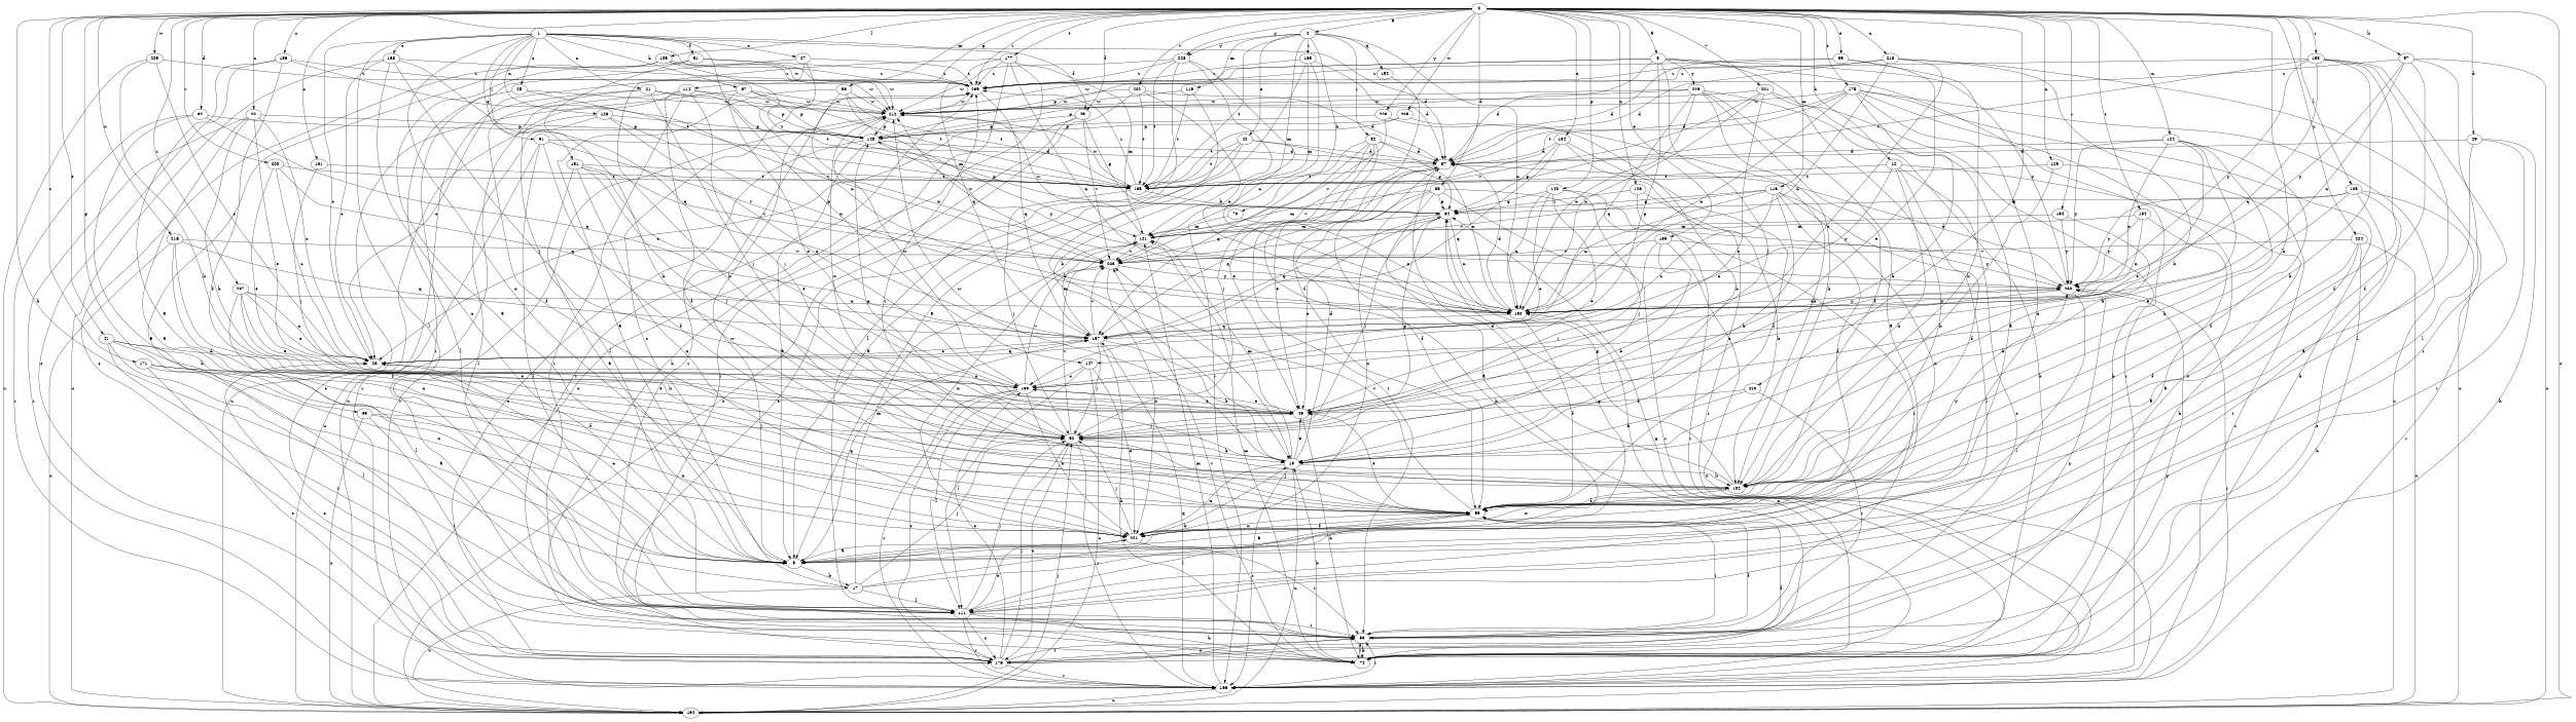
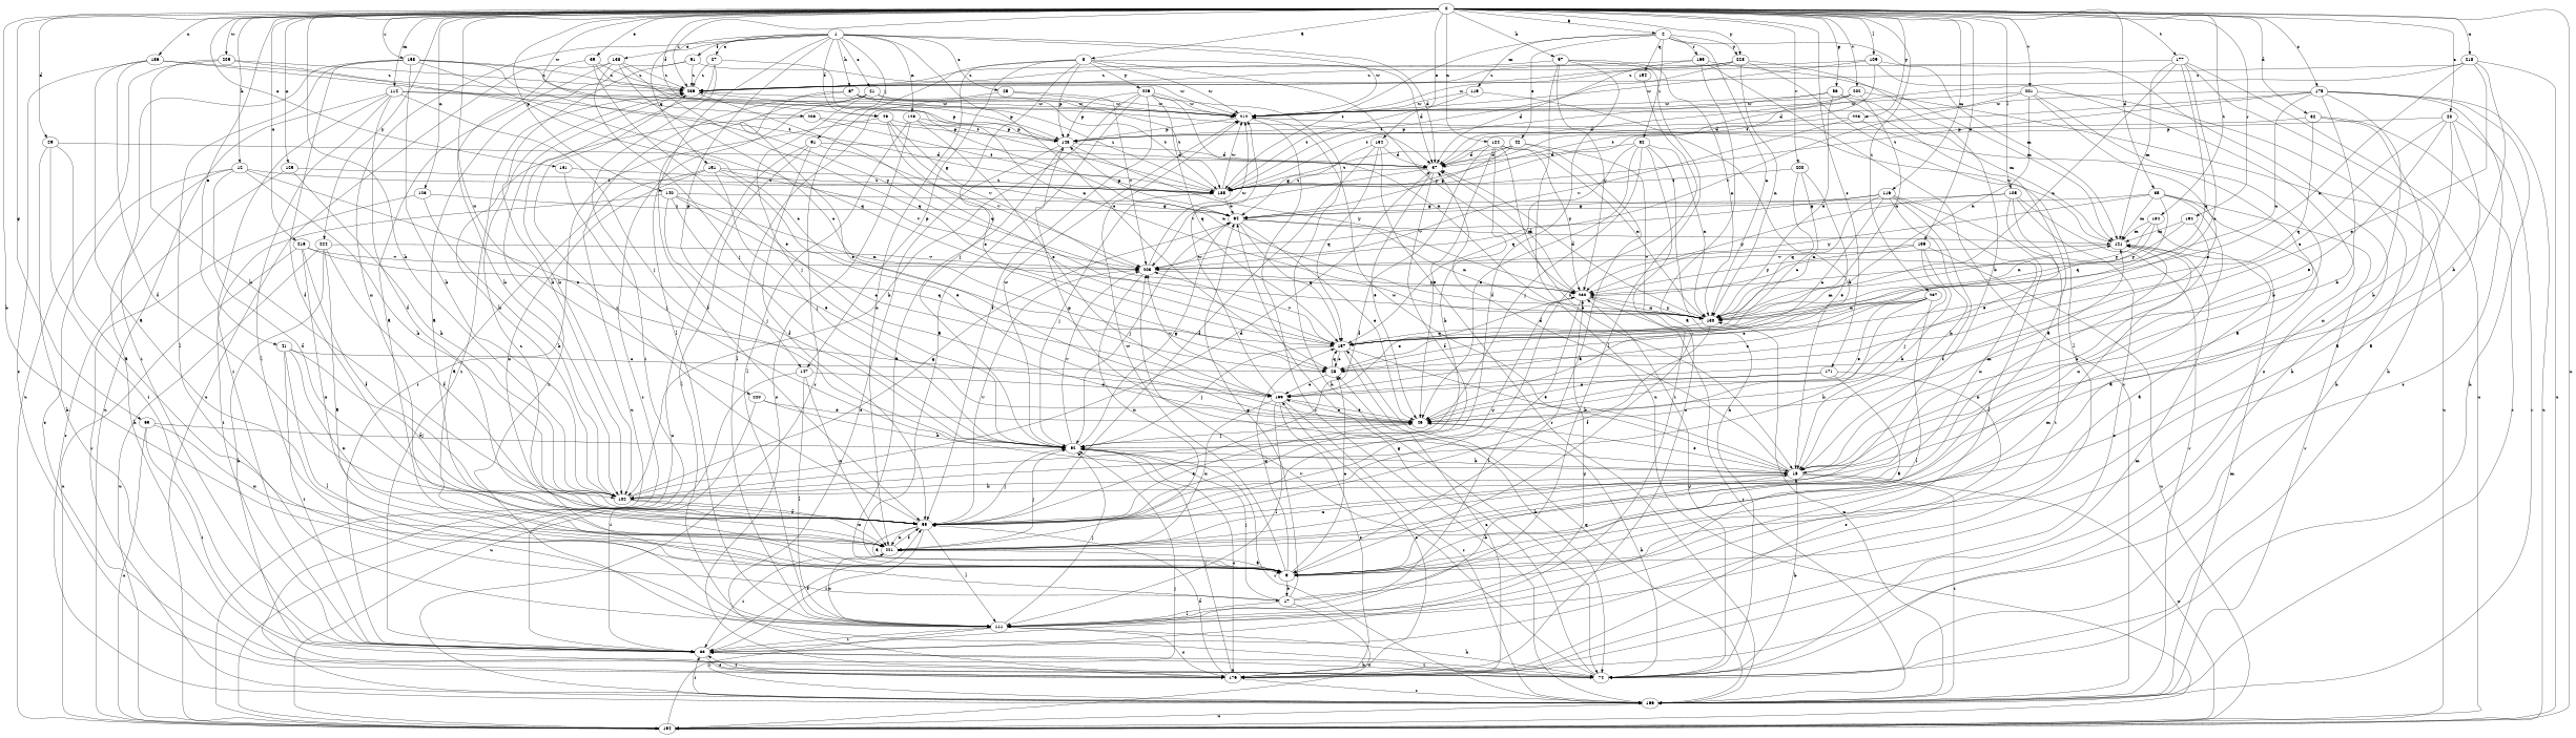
  strict digraph {
    0
    2
    8
    12
    17
    20
    29
    32
    35
    39
    41
    49
    56
    63
    97
    102
    105
    109
    114
    116
    124
    125
    126
    131
    134
    135
    140
    158
    164
    171
    175
    177
    184
    186
    194
    200
    201
    202
    205
    208
    216
    218
    220
    223
    224
    228
    237
    239
    42
-   70
    82
    119
    121
    130
    154
    165
    185
    37
    147
    212
    221
    92
    148
    166
    229
    230
    55
    74
    139
    176
    64
    111
    18
    28
    9
    46
    83
    157
    203
    1
    21
    25
    27
    51
    67
    91
    128
    138
    151
    0 -> 2 [label=a]
    0 -> 8 [label=a]
    0 -> 12 [label=b]
    0 -> 17 [label=b]
    0 -> 20 [label=c]
    0 -> 29 [label=d]
    0 -> 32 [label=d]
    0 -> 35 [label=d]
    0 -> 39 [label=e]
    0 -> 41 [label=e]
    0 -> 49 [label=f]
    0 -> 56 [label=g]
    0 -> 63 [label=g]
    0 -> 97 [label=k]
    0 -> 102 [label=k]
    0 -> 105 [label=l]
    0 -> 109 [label=l]
    0 -> 114 [label=m]
    0 -> 116 [label=m]
    0 -> 124 [label=n]
    0 -> 125 [label=n]
    0 -> 126 [label=n]
    0 -> 131 [label=o]
    0 -> 134 [label=o]
    0 -> 135 [label=o]
    0 -> 140 [label=p]
    0 -> 158 [label=r]
    0 -> 164 [label=r]
    0 -> 171 [label=s]
    0 -> 175 [label=s]
    0 -> 177 [label=t]
    0 -> 184 [label=t]
    0 -> 186 [label=u]
    0 -> 194 [label=u]
    0 -> 200 [label=v]
    0 -> 201 [label=v]
    0 -> 202 [label=v]
    0 -> 205 [label=w]
    0 -> 208 [label=w]
    0 -> 216 [label=x]
    0 -> 218 [label=x]
    0 -> 220 [label=x]
    0 -> 223 [label=y]
    0 -> 224 [label=y]
    0 -> 228 [label=y]
    0 -> 237 [label=z]
    0 -> 239 [label=z]
    2 -> 228 [label=y]
    2 -> 42 [label=e]
-   2 -> 70 [label=h]
    2 -> 82 [label=i]
    2 -> 119 [label=m]
    2 -> 121 [label=m]
    2 -> 130 [label=n]
    2 -> 154 [label=q]
    2 -> 165 [label=r]
    2 -> 185 [label=t]
    8 -> 37 [label=d]
    8 -> 147 [label=p]
    8 -> 212 [label=w]
    8 -> 221 [label=x]
    8 -> 92 [label=j]
    8 -> 148 [label=p]
    8 -> 166 [label=r]
    8 -> 229 [label=y]
    8 -> 230 [label=y]
    12 -> 102 [label=k]
    12 -> 185 [label=t]
    12 -> 55 [label=f]
    12 -> 74 [label=h]
    12 -> 139 [label=o]
    12 -> 176 [label=s]
    17 -> 194 [label=u]
    17 -> 239 [label=z]
    17 -> 121 [label=m]
    17 -> 92 [label=j]
    17 -> 64 [label=g]
    17 -> 111 [label=l]
    17 -> 18 [label=b]
    20 -> 148 [label=p]
    20 -> 166 [label=r]
    20 -> 18 [label=b]
    20 -> 28 [label=c]
    20 -> 9 [label=a]
    20 -> 46 [label=e]
    29 -> 37 [label=d]
    29 -> 74 [label=h]
    29 -> 9 [label=a]
    29 -> 83 [label=i]
    32 -> 148 [label=p]
    32 -> 166 [label=r]
    32 -> 9 [label=a]
    32 -> 157 [label=q]
    35 -> 121 [label=m]
    35 -> 221 [label=x]
    35 -> 166 [label=r]
    35 -> 230 [label=y]
    35 -> 64 [label=g]
    35 -> 9 [label=a]
    35 -> 157 [label=q]
    39 -> 102 [label=k]
    39 -> 239 [label=z]
    39 -> 37 [label=d]
    39 -> 46 [label=e]
    41 -> 221 [label=x]
    41 -> 55 [label=f]
    41 -> 111 [label=l]
-   41 -> 28 [label=d]
+   41 -> 28 [label=c]
    41 -> 83 [label=i]
    49 -> 148 [label=p]
    49 -> 64 [label=g]
    49 -> 28 [label=c]
    49 -> 83 [label=i]
    49 -> 203 [label=v]
    56 -> 121 [label=m]
    56 -> 130 [label=n]
    56 -> 185 [label=t]
    56 -> 212 [label=w]
    56 -> 9 [label=a]
    63 -> 194 [label=u]
    63 -> 221 [label=x]
    63 -> 92 [label=j]
    63 -> 83 [label=i]
    97 -> 194 [label=u]
    97 -> 239 [label=z]
    97 -> 130 [label=n]
    97 -> 230 [label=y]
    97 -> 55 [label=f]
    97 -> 111 [label=l]
    102 -> 37 [label=d]
    102 -> 221 [label=x]
    102 -> 55 [label=f]
    102 -> 64 [label=g]
    105 -> 166 [label=r]
    105 -> 230 [label=y]
    105 -> 176 [label=s]
    105 -> 64 [label=g]
    105 -> 46 [label=e]
    105 -> 83 [label=i]
    109 -> 239 [label=z]
    109 -> 185 [label=t]
    109 -> 212 [label=w]
    109 -> 74 [label=h]
    109 -> 176 [label=s]
    114 -> 194 [label=u]
    114 -> 212 [label=w]
    114 -> 92 [label=j]
    114 -> 148 [label=p]
    114 -> 55 [label=f]
    114 -> 111 [label=l]
    114 -> 83 [label=i]
    116 -> 130 [label=n]
    116 -> 221 [label=x]
    116 -> 55 [label=f]
    116 -> 64 [label=g]
    116 -> 111 [label=l]
    116 -> 18 [label=b]
    116 -> 28 [label=c]
    116 -> 203 [label=v]
    124 -> 102 [label=k]
    124 -> 130 [label=n]
    124 -> 37 [label=d]
    124 -> 230 [label=y]
    124 -> 55 [label=f]
    124 -> 18 [label=b]
    124 -> 46 [label=e]
    125 -> 102 [label=k]
    125 -> 185 [label=t]
    125 -> 166 [label=r]
    126 -> 102 [label=k]
    126 -> 166 [label=r]
    126 -> 64 [label=z]
    131 -> 185 [label=t]
    131 -> 92 [label=j]
    134 -> 37 [label=d]
    134 -> 166 [label=r]
    134 -> 55 [label=f]
    134 -> 64 [label=g]
    134 -> 157 [label=q]
    135 -> 194 [label=u]
    135 -> 92 [label=j]
    135 -> 230 [label=y]
    135 -> 18 [label=b]
    135 -> 203 [label=v]
    140 -> 130 [label=n]
    140 -> 92 [label=j]
    140 -> 139 [label=o]
    140 -> 64 [label=g]
    140 -> 46 [label=e]
    140 -> 83 [label=i]
    158 -> 102 [label=k]
    158 -> 239 [label=z]
    158 -> 185 [label=t]
    158 -> 230 [label=y]
    158 -> 55 [label=f]
    158 -> 111 [label=l]
    158 -> 83 [label=i]
    158 -> 157 [label=q]
    164 -> 102 [label=k]
    164 -> 121 [label=m]
    164 -> 230 [label=y]
    171 -> 139 [label=o]
    171 -> 176 [label=s]
    171 -> 9 [label=a]
    171 -> 46 [label=e]
    175 -> 194 [label=u]
    175 -> 130 [label=n]
    175 -> 185 [label=t]
    175 -> 37 [label=d]
    175 -> 212 [label=w]
    175 -> 221 [label=x]
    175 -> 74 [label=h]
    175 -> 176 [label=s]
    175 -> 18 [label=b]
    177 -> 194 [label=u]
    177 -> 239 [label=z]
    177 -> 121 [label=m]
    177 -> 130 [label=n]
    177 -> 74 [label=h]
    177 -> 28 [label=c]
    177 -> 157 [label=q]
    184 -> 121 [label=m]
    184 -> 130 [label=n]
    184 -> 230 [label=y]
    184 -> 9 [label=a]
    186 -> 239 [label=z]
    186 -> 185 [label=t]
    186 -> 55 [label=f]
    186 -> 176 [label=s]
    186 -> 9 [label=a]
    194 -> 92 [label=j]
    200 -> 185 [label=t]
    200 -> 28 [label=c]
    200 -> 46 [label=e]
    200 -> 157 [label=q]
    201 -> 130 [label=n]
    201 -> 212 [label=w]
    201 -> 74 [label=h]
    201 -> 9 [label=a]
    201 -> 46 [label=e]
    201 -> 203 [label=v]
    202 -> 194 [label=u]
    202 -> 130 [label=n]
    202 -> 185 [label=t]
    202 -> 37 [label=d]
    202 -> 212 [label=w]
    205 -> 102 [label=k]
    205 -> 194 [label=u]
    205 -> 239 [label=z]
    205 -> 28 [label=c]
    208 -> 102 [label=k]
    208 -> 185 [label=t]
    208 -> 148 [label=p]
    216 -> 194 [label=u]
    216 -> 221 [label=x]
    216 -> 55 [label=f]
    216 -> 157 [label=q]
    216 -> 203 [label=v]
    218 -> 194 [label=u]
    218 -> 239 [label=z]
    218 -> 130 [label=n]
    218 -> 37 [label=d]
    218 -> 139 [label=o]
    218 -> 18 [label=b]
    220 -> 18 [label=b]
    220 -> 46 [label=e]
    220 -> 83 [label=i]
    223 -> 148 [label=p]
    223 -> 18 [label=b]
    223 -> 203 [label=v]
    224 -> 194 [label=u]
    224 -> 55 [label=f]
    224 -> 74 [label=h]
    224 -> 9 [label=a]
    224 -> 203 [label=v]
    228 -> 239 [label=z]
    228 -> 130 [label=n]
    228 -> 185 [label=t]
    228 -> 212 [label=w]
    228 -> 111 [label=l]
    228 -> 18 [label=b]
    237 -> 102 [label=k]
    237 -> 130 [label=n]
    237 -> 139 [label=o]
    237 -> 111 [label=l]
    237 -> 28 [label=c]
    237 -> 46 [label=e]
    239 -> 212 [label=w]
    239 -> 157 [label=q]
    42 -> 185 [label=t]
    42 -> 37 [label=d]
    42 -> 176 [label=s]
    42 -> 64 [label=g]
    42 -> 9 [label=a]
-   70 -> 121 [label=m]
-   70 -> 130 [label=n]
    82 -> 130 [label=n]
    82 -> 37 [label=d]
    82 -> 92 [label=j]
    82 -> 74 [label=h]
    82 -> 46 [label=e]
    82 -> 83 [label=i]
    82 -> 157 [label=q]
    119 -> 185 [label=t]
    119 -> 212 [label=w]
    119 -> 18 [label=b]
    121 -> 212 [label=w]
    121 -> 221 [label=x]
    121 -> 203 [label=v]
    130 -> 37 [label=d]
    130 -> 230 [label=y]
    130 -> 55 [label=f]
    130 -> 157 [label=q]
    154 -> 55 [label=f]
    165 -> 239 [label=z]
    165 -> 121 [label=m]
    165 -> 37 [label=d]
    165 -> 166 [label=r]
    165 -> 9 [label=a]
    185 -> 239 [label=z]
    185 -> 212 [label=w]
    185 -> 92 [label=j]
    185 -> 64 [label=b]
    37 -> 185 [label=t]
    37 -> 55 [label=f]
    37 -> 46 [label=e]
    37 -> 203 [label=v]
    147 -> 194 [label=u]
    147 -> 221 [label=x]
    147 -> 139 [label=o]
    147 -> 111 [label=l]
    212 -> 148 [label=p]
    212 -> 166 [label=r]
    221 -> 92 [label=j]
    221 -> 55 [label=f]
    221 -> 9 [label=a]
    221 -> 83 [label=i]
    92 -> 212 [label=w]
    92 -> 166 [label=r]
    92 -> 176 [label=s]
    92 -> 64 [label=g]
    92 -> 18 [label=b]
    92 -> 203 [label=v]
    148 -> 37 [label=d]
    148 -> 230 [label=y]
    148 -> 176 [label=s]
    148 -> 9 [label=a]
    166 -> 194 [label=u]
    166 -> 121 [label=m]
    166 -> 130 [label=n]
    166 -> 83 [label=i]
    166 -> 157 [label=q]
    229 -> 102 [label=k]
    229 -> 130 [label=n]
    229 -> 212 [label=w]
    229 -> 148 [label=p]
    229 -> 55 [label=f]
    229 -> 74 [label=h]
    229 -> 9 [label=a]
    229 -> 157 [label=q]
    230 -> 130 [label=n]
    230 -> 37 [label=d]
    230 -> 166 [label=r]
    230 -> 139 [label=o]
    230 -> 111 [label=l]
    55 -> 239 [label=z]
    55 -> 221 [label=x]
    55 -> 92 [label=j]
    55 -> 230 [label=y]
    55 -> 111 [label=l]
    55 -> 9 [label=a]
    55 -> 46 [label=e]
    55 -> 83 [label=i]
    55 -> 203 [label=v]
    74 -> 239 [label=z]
    74 -> 121 [label=m]
    74 -> 230 [label=y]
    74 -> 64 [label=g]
    74 -> 18 [label=b]
    74 -> 83 [label=i]
    74 -> 203 [label=v]
    139 -> 212 [label=w]
    139 -> 221 [label=x]
    139 -> 166 [label=r]
    139 -> 176 [label=s]
    139 -> 111 [label=l]
    139 -> 46 [label=e]
    139 -> 203 [label=v]
    176 -> 92 [label=j]
    176 -> 166 [label=r]
    176 -> 55 [label=f]
    176 -> 139 [label=o]
    176 -> 28 [label=c]
    176 -> 83 [label=i]
    64 -> 121 [label=m]
    64 -> 130 [label=n]
    64 -> 92 [label=j]
    64 -> 148 [label=p]
    64 -> 46 [label=e]
    64 -> 157 [label=q]
    111 -> 221 [label=x]
    111 -> 92 [label=j]
    111 -> 166 [label=r]
    111 -> 74 [label=h]
    111 -> 176 [label=s]
    111 -> 83 [label=i]
    18 -> 102 [label=k]
    18 -> 194 [label=u]
    18 -> 121 [label=m]
    18 -> 37 [label=d]
    18 -> 212 [label=w]
    18 -> 221 [label=x]
    18 -> 148 [label=p]
    18 -> 166 [label=r]
    18 -> 46 [label=e]
    28 -> 139 [label=o]
    28 -> 157 [label=q]
    9 -> 17 [label=b]
    9 -> 212 [label=w]
    9 -> 28 [label=c]
    9 -> 157 [label=q]
    46 -> 92 [label=j]
    46 -> 74 [label=h]
    46 -> 139 [label=o]
    83 -> 239 [label=z]
    83 -> 230 [label=y]
    83 -> 55 [label=f]
    83 -> 74 [label=h]
    83 -> 176 [label=s]
    157 -> 121 [label=m]
    157 -> 92 [label=j]
    157 -> 74 [label=h]
    157 -> 18 [label=b]
    157 -> 28 [label=c]
    157 -> 203 [label=v]
    203 -> 212 [label=w]
    203 -> 221 [label=x]
    203 -> 230 [label=y]
    1 -> 49 [label=f]
    1 -> 37 [label=d]
    1 -> 147 [label=p]
    1 -> 212 [label=w]
    1 -> 221 [label=x]
    1 -> 111 [label=l]
    1 -> 28 [label=c]
    1 -> 21 [label=c]
    1 -> 25 [label=c]
    1 -> 27 [label=c]
    1 -> 51 [label=f]
    1 -> 67 [label=h]
    1 -> 91 [label=j]
    1 -> 128 [label=n]
    1 -> 138 [label=o]
    1 -> 151 [label=q]
    21 -> 185 [label=t]
    21 -> 212 [label=w]
    21 -> 92 [label=j]
    21 -> 166 [label=r]
    21 -> 55 [label=f]
    25 -> 212 [label=w]
    25 -> 111 [label=l]
    25 -> 203 [label=v]
    27 -> 102 [label=k]
    27 -> 239 [label=z]
    27 -> 130 [label=n]
    27 -> 83 [label=i]
    51 -> 102 [label=k]
    51 -> 239 [label=z]
    51 -> 212 [label=w]
    51 -> 9 [label=a]
    67 -> 194 [label=u]
    67 -> 185 [label=t]
    67 -> 212 [label=w]
    67 -> 148 [label=p]
    67 -> 46 [label=e]
    91 -> 194 [label=u]
    91 -> 37 [label=d]
    91 -> 55 [label=f]
    91 -> 111 [label=l]
    91 -> 203 [label=v]
    128 -> 130 [label=n]
    128 -> 148 [label=p]
    128 -> 139 [label=o]
    128 -> 176 [label=s]
    128 -> 111 [label=l]
    138 -> 194 [label=u]
    138 -> 239 [label=z]
    138 -> 92 [label=j]
    138 -> 28 [label=c]
-   138 -> 9 [label=x]
+   138 -> 9 [label=a]
    138 -> 157 [label=q]
    151 -> 185 [label=t]
    151 -> 221 [label=x]
    151 -> 92 [label=j]
    151 -> 9 [label=a]
    151 -> 46 [label=e]
    151 -> 203 [label=v]
  }
